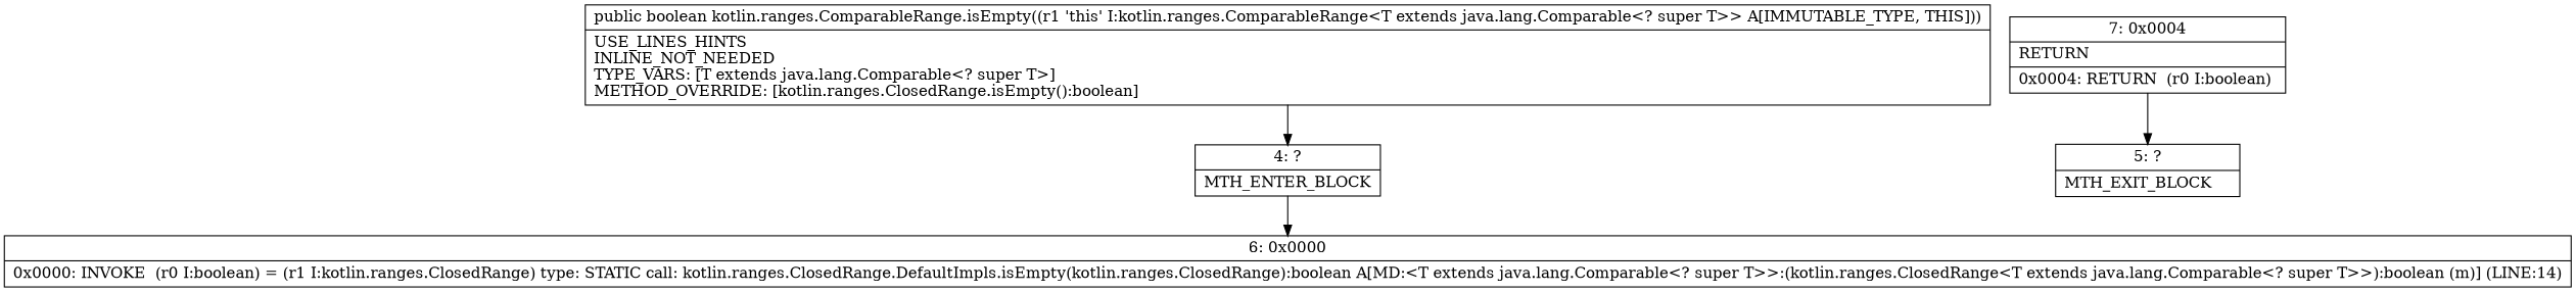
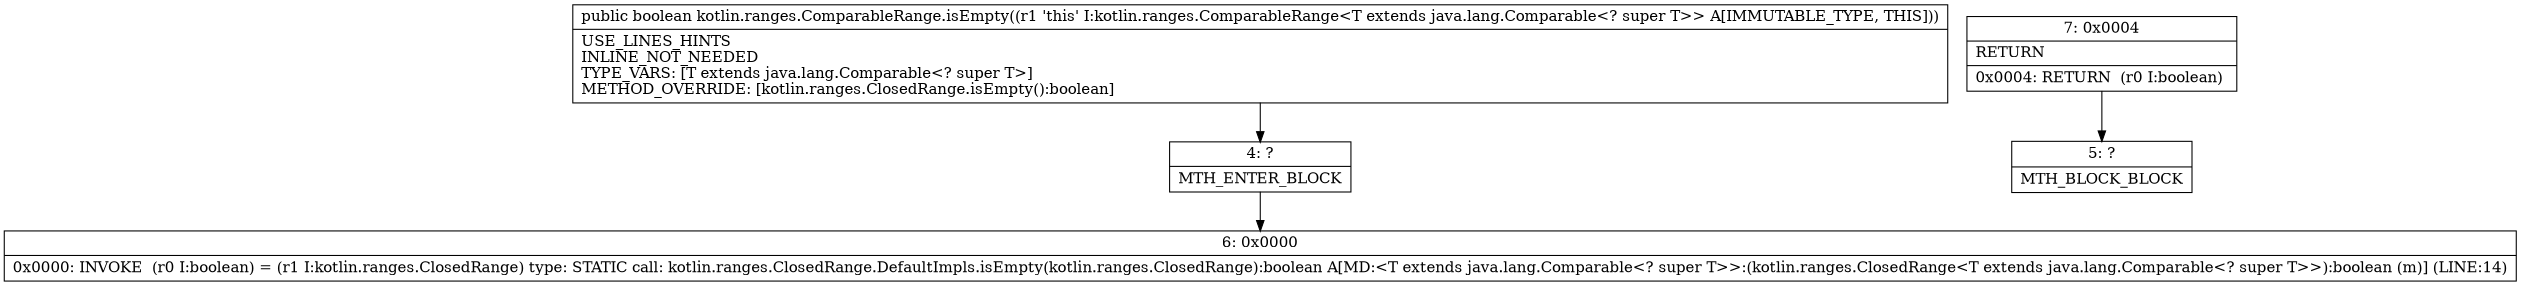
  digraph {
    node [shape=record]
    n1 [label="{4\:\ ?|MTH_ENTER_BLOCK\l}"]
    n2 [label="{6\:\ 0x0000|0x0000: INVOKE  (r0 I:boolean) = (r1 I:kotlin.ranges.ClosedRange) type: STATIC call: kotlin.ranges.ClosedRange.DefaultImpls.isEmpty(kotlin.ranges.ClosedRange):boolean A[MD:\<T extends java.lang.Comparable\<? super T\>\>:(kotlin.ranges.ClosedRange\<T extends java.lang.Comparable\<? super T\>\>):boolean (m)] (LINE:14)\l}"]
    n3 [label="{7\:\ 0x0004|RETURN\l|0x0004: RETURN  (r0 I:boolean) \l}"]
-   n4 [label="{5\:\ ?|MTH_EXIT_BLOCK\l}"]
+   n4 [label="{5\:\ ?|MTH_BLOCK_BLOCK\l}"]
    n5 [label="{public boolean kotlin.ranges.ComparableRange.isEmpty((r1 'this' I:kotlin.ranges.ComparableRange\<T extends java.lang.Comparable\<? super T\>\> A[IMMUTABLE_TYPE, THIS]))  | USE_LINES_HINTS\lINLINE_NOT_NEEDED\lTYPE_VARS: [T extends java.lang.Comparable\<? super T\>]\lMETHOD_OVERRIDE: [kotlin.ranges.ClosedRange.isEmpty():boolean]\l}"]
    n1 -> n2
    n3 -> n4
    n5 -> n1
  }
